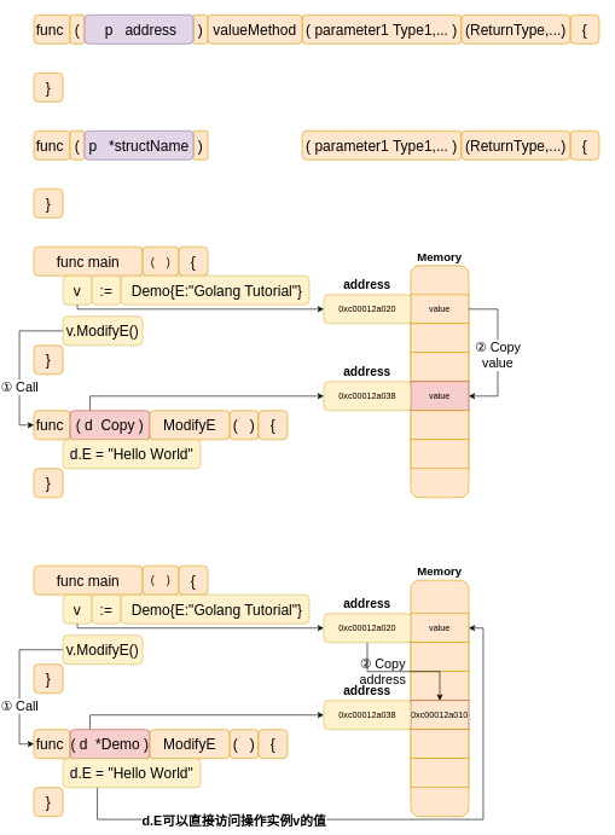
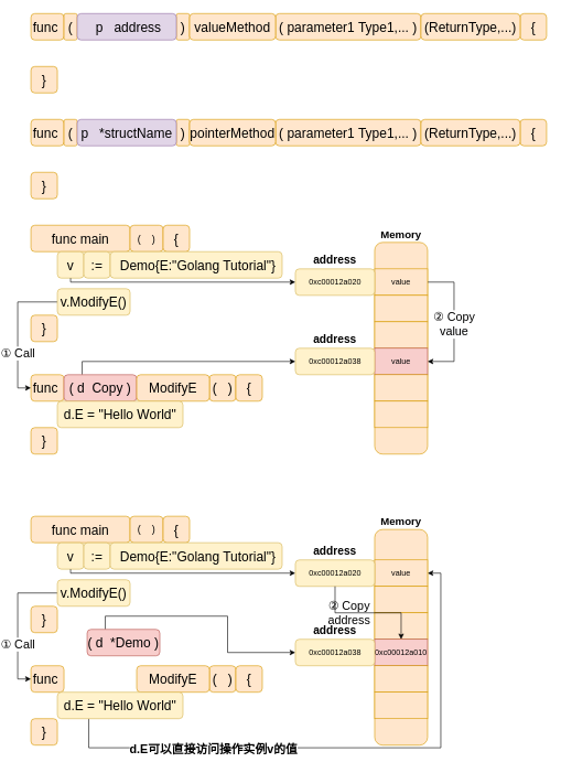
  <mxCell id="0" />
  <mxCell id="1" parent="0" />
  <mxCell id="2" value="&lt;font style=&quot;font-size: 20px&quot;&gt;func&amp;nbsp;&lt;/font&gt;" style="rounded=1;whiteSpace=wrap;html=1;fontSize=15;fillColor=#ffe6cc;strokeColor=#d79b00;" parent="1" vertex="1"><mxGeometry x="40" y="20" width="50" height="40" as="geometry" /></mxCell>
  <mxCell id="3" value="&lt;font style=&quot;font-size: 20px&quot;&gt;( parameter1 Type1,... )&lt;/font&gt;" style="rounded=1;whiteSpace=wrap;html=1;fontSize=15;fillColor=#ffe6cc;strokeColor=#d79b00;" parent="1" vertex="1"><mxGeometry x="410" y="20" width="220" height="40" as="geometry" /></mxCell>
  <mxCell id="4" value="&lt;font style=&quot;font-size: 20px&quot;&gt;{&lt;/font&gt;" style="rounded=1;whiteSpace=wrap;html=1;fontSize=15;fillColor=#ffe6cc;strokeColor=#d79b00;" parent="1" vertex="1"><mxGeometry x="780" y="20" width="40" height="40" as="geometry" /></mxCell>
  <mxCell id="5" value="&lt;font style=&quot;font-size: 20px&quot;&gt;}&lt;/font&gt;" style="rounded=1;whiteSpace=wrap;html=1;fontSize=15;fillColor=#ffe6cc;strokeColor=#d79b00;" parent="1" vertex="1"><mxGeometry x="40" y="100" width="40" height="40" as="geometry" /></mxCell>
  <mxCell id="6" value="&lt;span style=&quot;font-size: 20px&quot;&gt;(&lt;/span&gt;" style="rounded=1;whiteSpace=wrap;html=1;fontSize=15;fillColor=#ffe6cc;strokeColor=#d79b00;" parent="1" vertex="1"><mxGeometry x="90" y="20" width="20" height="40" as="geometry" /></mxCell>
  <mxCell id="7" value="&lt;span style=&quot;font-size: 20px&quot;&gt;)&lt;/span&gt;" style="rounded=1;whiteSpace=wrap;html=1;fontSize=15;fillColor=#ffe6cc;strokeColor=#d79b00;" parent="1" vertex="1"><mxGeometry x="260" y="20" width="20" height="40" as="geometry" /></mxCell>
  <mxCell id="8" value="&lt;font style=&quot;font-size: 20px&quot;&gt;&amp;nbsp;p&amp;nbsp; &amp;nbsp;address&lt;/font&gt;" style="rounded=1;whiteSpace=wrap;html=1;fontSize=15;fillColor=#e1d5e7;strokeColor=#9673a6;" parent="1" vertex="1"><mxGeometry x="110" y="20" width="150" height="40" as="geometry" /></mxCell>
  <mxCell id="9" value="&lt;font style=&quot;font-size: 20px&quot;&gt;valueMethod&lt;/font&gt;" style="rounded=1;whiteSpace=wrap;html=1;fontSize=15;fillColor=#ffe6cc;strokeColor=#d79b00;" parent="1" vertex="1"><mxGeometry x="280" y="20" width="130" height="40" as="geometry" /></mxCell>
  <mxCell id="10" value="&lt;font style=&quot;font-size: 20px&quot;&gt;(ReturnType,...)&lt;/font&gt;" style="rounded=1;whiteSpace=wrap;html=1;fontSize=15;fillColor=#ffe6cc;strokeColor=#d79b00;" parent="1" vertex="1"><mxGeometry x="630" y="20" width="150" height="40" as="geometry" /></mxCell>
  <mxCell id="11" value="&lt;font style=&quot;font-size: 20px&quot;&gt;func&amp;nbsp;&lt;/font&gt;" style="rounded=1;whiteSpace=wrap;html=1;fontSize=15;fillColor=#ffe6cc;strokeColor=#d79b00;" parent="1" vertex="1"><mxGeometry x="40" y="180" width="50" height="40" as="geometry" /></mxCell>
  <mxCell id="12" value="&lt;font style=&quot;font-size: 20px&quot;&gt;( parameter1 Type1,... )&lt;/font&gt;" style="rounded=1;whiteSpace=wrap;html=1;fontSize=15;fillColor=#ffe6cc;strokeColor=#d79b00;" parent="1" vertex="1"><mxGeometry x="410" y="180" width="220" height="40" as="geometry" /></mxCell>
  <mxCell id="13" value="&lt;font style=&quot;font-size: 20px&quot;&gt;{&lt;/font&gt;" style="rounded=1;whiteSpace=wrap;html=1;fontSize=15;fillColor=#ffe6cc;strokeColor=#d79b00;" parent="1" vertex="1"><mxGeometry x="780" y="180" width="40" height="40" as="geometry" /></mxCell>
  <mxCell id="14" value="&lt;font style=&quot;font-size: 20px&quot;&gt;}&lt;/font&gt;" style="rounded=1;whiteSpace=wrap;html=1;fontSize=15;fillColor=#ffe6cc;strokeColor=#d79b00;" parent="1" vertex="1"><mxGeometry x="40" y="260" width="40" height="40" as="geometry" /></mxCell>
  <mxCell id="15" value="&lt;span style=&quot;font-size: 20px&quot;&gt;(&lt;/span&gt;" style="rounded=1;whiteSpace=wrap;html=1;fontSize=15;fillColor=#ffe6cc;strokeColor=#d79b00;" parent="1" vertex="1"><mxGeometry x="90" y="180" width="20" height="40" as="geometry" /></mxCell>
  <mxCell id="16" value="&lt;span style=&quot;font-size: 20px&quot;&gt;)&lt;/span&gt;" style="rounded=1;whiteSpace=wrap;html=1;fontSize=15;fillColor=#ffe6cc;strokeColor=#d79b00;" parent="1" vertex="1"><mxGeometry x="260" y="180" width="20" height="40" as="geometry" /></mxCell>
  <mxCell id="17" value="&lt;font style=&quot;font-size: 20px&quot;&gt;p&amp;nbsp; &amp;nbsp;*structName&lt;/font&gt;" style="rounded=1;whiteSpace=wrap;html=1;fontSize=15;fillColor=#e1d5e7;strokeColor=#9673a6;" parent="1" vertex="1"><mxGeometry x="110" y="180" width="150" height="40" as="geometry" /></mxCell>
+ <mxCell id="18" value="&lt;font style=&quot;font-size: 20px&quot;&gt;pointerMethod&lt;/font&gt;" style="rounded=1;whiteSpace=wrap;html=1;fontSize=15;fillColor=#ffe6cc;strokeColor=#d79b00;" parent="1" vertex="1"><mxGeometry x="280" y="180" width="130" height="40" as="geometry" /></mxCell>
  <mxCell id="19" value="&lt;font style=&quot;font-size: 20px&quot;&gt;(ReturnType,...)&lt;/font&gt;" style="rounded=1;whiteSpace=wrap;html=1;fontSize=15;fillColor=#ffe6cc;strokeColor=#d79b00;" parent="1" vertex="1"><mxGeometry x="630" y="180" width="150" height="40" as="geometry" /></mxCell>
  <mxCell id="20" value="&lt;b&gt;&lt;font style=&quot;font-size: 16px&quot;&gt;Memory&lt;/font&gt;&lt;/b&gt;" style="rounded=1;whiteSpace=wrap;html=1;fillColor=#ffe6cc;strokeColor=#d79b00;labelPosition=center;verticalLabelPosition=top;align=center;verticalAlign=bottom;" parent="1" vertex="1"><mxGeometry x="560" y="366" width="80" height="320" as="geometry" /></mxCell>
  <mxCell id="21" value="&lt;font style=&quot;font-size: 18px&quot;&gt;② Copy&lt;span style=&quot;background-color: rgb(255 , 255 , 255)&quot;&gt;&lt;br&gt;&lt;/span&gt;&lt;/font&gt;&lt;span style=&quot;background-color: rgb(248 , 249 , 250)&quot;&gt;&lt;font style=&quot;font-size: 18px&quot;&gt;value&lt;/font&gt;&lt;/span&gt;" style="edgeStyle=orthogonalEdgeStyle;rounded=0;orthogonalLoop=1;jettySize=auto;html=1;exitX=1;exitY=0.5;exitDx=0;exitDy=0;entryX=1;entryY=0.5;entryDx=0;entryDy=0;" parent="1" source="22" target="25" edge="1"><mxGeometry x="0.04" relative="1" as="geometry"><Array as="points"><mxPoint x="680" y="426" /><mxPoint x="680" y="546" /></Array><mxPoint as="offset" /></mxGeometry></mxCell>
  <mxCell id="22" value="value" style="rounded=0;whiteSpace=wrap;html=1;fillColor=#ffe6cc;strokeColor=#d79b00;" parent="1" vertex="1"><mxGeometry x="560" y="406" width="80" height="40" as="geometry" /></mxCell>
  <mxCell id="23" value="" style="rounded=0;whiteSpace=wrap;html=1;fillColor=#ffe6cc;strokeColor=#d79b00;" parent="1" vertex="1"><mxGeometry x="560" y="446" width="80" height="40" as="geometry" /></mxCell>
  <mxCell id="24" value="" style="rounded=0;whiteSpace=wrap;html=1;fillColor=#ffe6cc;strokeColor=#d79b00;" parent="1" vertex="1"><mxGeometry x="560" y="486" width="80" height="40" as="geometry" /></mxCell>
  <mxCell id="25" value="value" style="rounded=0;whiteSpace=wrap;html=1;fillColor=#f8cecc;strokeColor=#b85450;" parent="1" vertex="1"><mxGeometry x="560" y="526" width="80" height="40" as="geometry" /></mxCell>
  <mxCell id="26" value="" style="group" parent="1" vertex="1" connectable="0"><mxGeometry x="440" y="406" width="120" height="40" as="geometry" /></mxCell>
  <mxCell id="27" value="&lt;b&gt;&lt;font style=&quot;font-size: 17px&quot;&gt;address&lt;/font&gt;&lt;/b&gt;" style="rounded=1;whiteSpace=wrap;html=1;fillColor=#fff2cc;strokeColor=#d6b656;labelPosition=center;verticalLabelPosition=top;align=center;verticalAlign=bottom;" parent="26" vertex="1"><mxGeometry width="120" height="40" as="geometry" /></mxCell>
  <mxCell id="28" value="&lt;span&gt;0xc00012a020&lt;/span&gt;" style="text;html=1;align=center;verticalAlign=middle;resizable=0;points=[];autosize=1;strokeColor=none;" parent="26" vertex="1"><mxGeometry x="15" y="10" width="90" height="20" as="geometry" /></mxCell>
  <mxCell id="29" value="" style="group" parent="1" vertex="1" connectable="0"><mxGeometry x="440" y="526" width="120" height="40" as="geometry" /></mxCell>
  <mxCell id="30" value="&lt;b&gt;&lt;font style=&quot;font-size: 17px&quot;&gt;address&lt;/font&gt;&lt;/b&gt;" style="rounded=1;whiteSpace=wrap;html=1;fillColor=#fff2cc;strokeColor=#d6b656;labelPosition=center;verticalLabelPosition=top;align=center;verticalAlign=bottom;" parent="29" vertex="1"><mxGeometry width="120" height="40" as="geometry" /></mxCell>
  <mxCell id="31" value="&lt;span&gt;0xc00012a038&lt;/span&gt;" style="text;html=1;align=center;verticalAlign=middle;resizable=0;points=[];autosize=1;strokeColor=none;" parent="29" vertex="1"><mxGeometry x="15" y="10" width="90" height="20" as="geometry" /></mxCell>
  <mxCell id="32" value="" style="rounded=0;whiteSpace=wrap;html=1;fillColor=#ffe6cc;strokeColor=#d79b00;" parent="1" vertex="1"><mxGeometry x="560" y="566" width="80" height="40" as="geometry" /></mxCell>
  <mxCell id="33" value="" style="rounded=0;whiteSpace=wrap;html=1;fillColor=#ffe6cc;strokeColor=#d79b00;" parent="1" vertex="1"><mxGeometry x="560" y="606" width="80" height="40" as="geometry" /></mxCell>
  <mxCell id="34" value="&lt;font style=&quot;font-size: 20px&quot;&gt;func&amp;nbsp;&lt;/font&gt;" style="rounded=1;whiteSpace=wrap;html=1;fontSize=15;fillColor=#ffe6cc;strokeColor=#d79b00;" parent="1" vertex="1"><mxGeometry x="40" y="1006" width="50" height="40" as="geometry" /></mxCell>
  <mxCell id="35" value="&lt;font style=&quot;font-size: 20px&quot;&gt;(&amp;nbsp; &amp;nbsp;)&lt;/font&gt;" style="rounded=1;whiteSpace=wrap;html=1;fontSize=15;fillColor=#ffe6cc;strokeColor=#d79b00;" parent="1" vertex="1"><mxGeometry x="310" y="1006" width="40" height="40" as="geometry" /></mxCell>
  <mxCell id="36" value="&lt;font style=&quot;font-size: 20px&quot;&gt;{&lt;/font&gt;" style="rounded=1;whiteSpace=wrap;html=1;fontSize=15;fillColor=#ffe6cc;strokeColor=#d79b00;" parent="1" vertex="1"><mxGeometry x="350" y="1006" width="40" height="40" as="geometry" /></mxCell>
  <mxCell id="37" style="edgeStyle=orthogonalEdgeStyle;rounded=0;orthogonalLoop=1;jettySize=auto;html=1;exitX=0.25;exitY=0;exitDx=0;exitDy=0;" parent="1" source="38" target="63" edge="1"><mxGeometry relative="1" as="geometry" /></mxCell>
- <mxCell id="38" value="&lt;font style=&quot;font-size: 20px&quot;&gt;( d&amp;nbsp; *Demo )&lt;/font&gt;" style="rounded=1;whiteSpace=wrap;html=1;fontSize=15;fillColor=#f8cecc;strokeColor=#b85450;" parent="1" vertex="1"><mxGeometry x="90" y="1006" width="110" height="40" as="geometry" /></mxCell>
+ <mxCell id="38" value="&lt;font style=&quot;font-size: 20px&quot;&gt;( d&amp;nbsp; *Demo )&lt;/font&gt;" style="rounded=1;whiteSpace=wrap;html=1;fontSize=15;fillColor=#f8cecc;strokeColor=#b85450;" parent="1" vertex="1"><mxGeometry x="125" y="951" width="110" height="40" as="geometry" /></mxCell>
  <mxCell id="39" value="&lt;font style=&quot;font-size: 20px&quot;&gt;ModifyE&lt;/font&gt;" style="rounded=1;whiteSpace=wrap;html=1;fontSize=15;fillColor=#ffe6cc;strokeColor=#d79b00;" parent="1" vertex="1"><mxGeometry x="200" y="1006" width="110" height="40" as="geometry" /></mxCell>
  <mxCell id="40" value="&lt;font style=&quot;font-size: 20px&quot;&gt;}&lt;/font&gt;" style="rounded=1;whiteSpace=wrap;html=1;fontSize=15;fillColor=#ffe6cc;strokeColor=#d79b00;" parent="1" vertex="1"><mxGeometry x="40" y="1086" width="40" height="40" as="geometry" /></mxCell>
  <mxCell id="41" style="edgeStyle=orthogonalEdgeStyle;rounded=0;orthogonalLoop=1;jettySize=auto;html=1;exitX=0.25;exitY=1;exitDx=0;exitDy=0;entryX=1;entryY=0.5;entryDx=0;entryDy=0;strokeWidth=1;" parent="1" source="43" target="55" edge="1"><mxGeometry relative="1" as="geometry"><Array as="points"><mxPoint x="128" y="1130" /><mxPoint x="660" y="1130" /><mxPoint x="660" y="866" /></Array></mxGeometry></mxCell>
  <mxCell id="42" value="&lt;font style=&quot;font-size: 18px&quot;&gt;&lt;b&gt;d.E可以直接访问操作实例v的值&lt;/b&gt;&lt;/font&gt;" style="edgeLabel;html=1;align=center;verticalAlign=middle;resizable=0;points=[];" parent="41" vertex="1" connectable="0"><mxGeometry x="-0.46" y="-1" relative="1" as="geometry"><mxPoint as="offset" /></mxGeometry></mxCell>
  <mxCell id="43" value="&lt;font style=&quot;font-size: 20px&quot;&gt;d.E = &quot;Hello World&quot;&lt;/font&gt;" style="rounded=1;whiteSpace=wrap;html=1;fontSize=15;fillColor=#fff2cc;strokeColor=#d6b656;" parent="1" vertex="1"><mxGeometry x="80" y="1046" width="190" height="40" as="geometry" /></mxCell>
  <mxCell id="44" value="&lt;font style=&quot;font-size: 20px&quot;&gt;func main&lt;/font&gt;" style="rounded=1;whiteSpace=wrap;html=1;fontSize=15;fillColor=#ffe6cc;strokeColor=#d79b00;" parent="1" vertex="1"><mxGeometry x="40" y="780" width="150" height="40" as="geometry" /></mxCell>
  <mxCell id="45" value="(&amp;nbsp; &amp;nbsp; )" style="rounded=1;whiteSpace=wrap;html=1;fontSize=15;fillColor=#ffe6cc;strokeColor=#d79b00;" parent="1" vertex="1"><mxGeometry x="190" y="780" width="50" height="40" as="geometry" /></mxCell>
  <mxCell id="46" value="&lt;font style=&quot;font-size: 20px&quot;&gt;{&lt;/font&gt;" style="rounded=1;whiteSpace=wrap;html=1;fontSize=15;fillColor=#ffe6cc;strokeColor=#d79b00;" parent="1" vertex="1"><mxGeometry x="240" y="780" width="40" height="40" as="geometry" /></mxCell>
  <mxCell id="47" value="&lt;font style=&quot;font-size: 20px&quot;&gt;}&lt;/font&gt;" style="rounded=1;whiteSpace=wrap;html=1;fontSize=15;fillColor=#ffe6cc;strokeColor=#d79b00;" parent="1" vertex="1"><mxGeometry x="40" y="916" width="40" height="40" as="geometry" /></mxCell>
  <mxCell id="48" value="&lt;span style=&quot;font-size: 20px&quot;&gt;v&lt;/span&gt;" style="rounded=1;whiteSpace=wrap;html=1;fontSize=15;fillColor=#fff2cc;strokeColor=#d6b656;" parent="1" vertex="1"><mxGeometry x="80" y="820" width="40" height="40" as="geometry" /></mxCell>
  <mxCell id="49" value="&lt;span style=&quot;font-size: 20px&quot;&gt;:=&lt;/span&gt;" style="rounded=1;whiteSpace=wrap;html=1;fontSize=15;fillColor=#fff2cc;strokeColor=#d6b656;" parent="1" vertex="1"><mxGeometry x="120" y="820" width="40" height="40" as="geometry" /></mxCell>
  <mxCell id="50" style="edgeStyle=orthogonalEdgeStyle;rounded=0;orthogonalLoop=1;jettySize=auto;html=1;exitX=0.5;exitY=1;exitDx=0;exitDy=0;" parent="1" source="48" target="60" edge="1"><mxGeometry relative="1" as="geometry"><Array as="points"><mxPoint x="100" y="866" /></Array></mxGeometry></mxCell>
  <mxCell id="51" value="&lt;span style=&quot;font-size: 20px&quot;&gt;&amp;nbsp;Demo{E:&quot;Golang Tutorial&lt;/span&gt;&lt;span style=&quot;font-size: 20px&quot;&gt;&quot;}&lt;/span&gt;" style="rounded=1;whiteSpace=wrap;html=1;fontSize=15;fillColor=#fff2cc;strokeColor=#d6b656;" parent="1" vertex="1"><mxGeometry x="160" y="820" width="260" height="40" as="geometry" /></mxCell>
  <mxCell id="52" value="&lt;font style=&quot;font-size: 18px&quot;&gt;① Call&lt;/font&gt;" style="edgeStyle=orthogonalEdgeStyle;rounded=0;orthogonalLoop=1;jettySize=auto;html=1;exitX=0;exitY=0.5;exitDx=0;exitDy=0;entryX=0;entryY=0.5;entryDx=0;entryDy=0;" parent="1" source="53" target="34" edge="1"><mxGeometry x="0.312" relative="1" as="geometry"><Array as="points"><mxPoint x="20" y="896" /><mxPoint x="20" y="1026" /></Array><mxPoint as="offset" /></mxGeometry></mxCell>
  <mxCell id="53" value="&lt;span style=&quot;font-size: 20px&quot;&gt;v.ModifyE()&lt;/span&gt;" style="rounded=1;whiteSpace=wrap;html=1;fontSize=15;fillColor=#fff2cc;strokeColor=#d6b656;" parent="1" vertex="1"><mxGeometry x="80" y="876" width="110" height="40" as="geometry" /></mxCell>
  <mxCell id="54" value="&lt;b&gt;&lt;font style=&quot;font-size: 16px&quot;&gt;Memory&lt;/font&gt;&lt;/b&gt;" style="rounded=1;whiteSpace=wrap;html=1;fillColor=#ffe6cc;strokeColor=#d79b00;labelPosition=center;verticalLabelPosition=top;align=center;verticalAlign=bottom;" parent="1" vertex="1"><mxGeometry x="560" y="800" width="80" height="326" as="geometry" /></mxCell>
  <mxCell id="55" value="&lt;span&gt;value&lt;/span&gt;" style="rounded=0;whiteSpace=wrap;html=1;fillColor=#ffe6cc;strokeColor=#d79b00;" parent="1" vertex="1"><mxGeometry x="560" y="846" width="80" height="40" as="geometry" /></mxCell>
  <mxCell id="56" value="" style="rounded=0;whiteSpace=wrap;html=1;fillColor=#ffe6cc;strokeColor=#d79b00;" parent="1" vertex="1"><mxGeometry x="560" y="886" width="80" height="40" as="geometry" /></mxCell>
  <mxCell id="57" value="" style="rounded=0;whiteSpace=wrap;html=1;fillColor=#ffe6cc;strokeColor=#d79b00;" parent="1" vertex="1"><mxGeometry x="560" y="926" width="80" height="40" as="geometry" /></mxCell>
- <mxCell id="58" value="0xc00012a010" style="rounded=0;whiteSpace=wrap;html=1;fillColor=#ffe6cc;strokeColor=#b85450;" parent="1" vertex="1"><mxGeometry x="560" y="966" width="80" height="40" as="geometry" /></mxCell>
+ <mxCell id="58" value="0xc00012a010" style="rounded=0;whiteSpace=wrap;html=1;fillColor=#f8cecc;strokeColor=#b85450;" parent="1" vertex="1"><mxGeometry x="560" y="966" width="80" height="40" as="geometry" /></mxCell>
  <mxCell id="59" value="" style="group" parent="1" vertex="1" connectable="0"><mxGeometry x="440" y="846" width="120" height="40" as="geometry" /></mxCell>
  <mxCell id="60" value="&lt;b&gt;&lt;font style=&quot;font-size: 17px&quot;&gt;address&lt;/font&gt;&lt;/b&gt;" style="rounded=1;whiteSpace=wrap;html=1;fillColor=#fff2cc;strokeColor=#d6b656;labelPosition=center;verticalLabelPosition=top;align=center;verticalAlign=bottom;" parent="59" vertex="1"><mxGeometry width="120" height="40" as="geometry" /></mxCell>
  <mxCell id="61" value="&lt;span&gt;0xc00012a020&lt;/span&gt;" style="text;html=1;align=center;verticalAlign=middle;resizable=0;points=[];autosize=1;strokeColor=none;" parent="59" vertex="1"><mxGeometry x="15" y="10" width="90" height="20" as="geometry" /></mxCell>
  <mxCell id="62" value="" style="group" parent="1" vertex="1" connectable="0"><mxGeometry x="440" y="966" width="120" height="40" as="geometry" /></mxCell>
  <mxCell id="63" value="&lt;b&gt;&lt;font style=&quot;font-size: 17px&quot;&gt;address&lt;/font&gt;&lt;/b&gt;" style="rounded=1;whiteSpace=wrap;html=1;fillColor=#fff2cc;strokeColor=#d6b656;labelPosition=center;verticalLabelPosition=top;align=center;verticalAlign=bottom;" parent="62" vertex="1"><mxGeometry width="120" height="40" as="geometry" /></mxCell>
  <mxCell id="64" value="&lt;span&gt;0xc00012a038&lt;/span&gt;" style="text;html=1;align=center;verticalAlign=middle;resizable=0;points=[];autosize=1;strokeColor=none;" parent="62" vertex="1"><mxGeometry x="15" y="10" width="90" height="20" as="geometry" /></mxCell>
  <mxCell id="65" value="" style="rounded=0;whiteSpace=wrap;html=1;fillColor=#ffe6cc;strokeColor=#d79b00;" parent="1" vertex="1"><mxGeometry x="560" y="1006" width="80" height="40" as="geometry" /></mxCell>
  <mxCell id="66" value="" style="rounded=0;whiteSpace=wrap;html=1;fillColor=#ffe6cc;strokeColor=#d79b00;" parent="1" vertex="1"><mxGeometry x="560" y="1046" width="80" height="40" as="geometry" /></mxCell>
  <mxCell id="67" style="edgeStyle=orthogonalEdgeStyle;rounded=0;orthogonalLoop=1;jettySize=auto;html=1;exitX=0.5;exitY=1;exitDx=0;exitDy=0;strokeWidth=1;" parent="1" source="60" target="58" edge="1"><mxGeometry relative="1" as="geometry" /></mxCell>
  <mxCell id="68" value="&lt;font style=&quot;font-size: 18px&quot;&gt;② Copy&lt;br&gt;&lt;/font&gt;&lt;span style=&quot;font-size: 18px&quot;&gt;address&lt;/span&gt;" style="edgeLabel;html=1;align=center;verticalAlign=middle;resizable=0;points=[];labelBackgroundColor=none;" parent="67" vertex="1" connectable="0"><mxGeometry x="-0.244" y="3" relative="1" as="geometry"><mxPoint x="-8" y="3" as="offset" /></mxGeometry></mxCell>
  <mxCell id="69" value="&lt;font style=&quot;font-size: 20px&quot;&gt;func&amp;nbsp;&lt;/font&gt;" style="rounded=1;whiteSpace=wrap;html=1;fontSize=15;fillColor=#ffe6cc;strokeColor=#d79b00;" parent="1" vertex="1"><mxGeometry x="40" y="566" width="50" height="40" as="geometry" /></mxCell>
  <mxCell id="70" value="&lt;font style=&quot;font-size: 20px&quot;&gt;(&amp;nbsp; &amp;nbsp;)&lt;/font&gt;" style="rounded=1;whiteSpace=wrap;html=1;fontSize=15;fillColor=#ffe6cc;strokeColor=#d79b00;" parent="1" vertex="1"><mxGeometry x="310" y="566" width="40" height="40" as="geometry" /></mxCell>
  <mxCell id="71" value="&lt;font style=&quot;font-size: 20px&quot;&gt;{&lt;/font&gt;" style="rounded=1;whiteSpace=wrap;html=1;fontSize=15;fillColor=#ffe6cc;strokeColor=#d79b00;" parent="1" vertex="1"><mxGeometry x="350" y="566" width="40" height="40" as="geometry" /></mxCell>
  <mxCell id="72" style="edgeStyle=orthogonalEdgeStyle;rounded=0;orthogonalLoop=1;jettySize=auto;html=1;exitX=0.25;exitY=0;exitDx=0;exitDy=0;" parent="1" source="73" edge="1"><mxGeometry relative="1" as="geometry"><mxPoint x="440" y="546" as="targetPoint" /><Array as="points"><mxPoint x="118" y="546" /></Array></mxGeometry></mxCell>
  <mxCell id="73" value="&lt;font style=&quot;font-size: 20px&quot;&gt;( d&amp;nbsp; Copy )&lt;/font&gt;" style="rounded=1;whiteSpace=wrap;html=1;fontSize=15;fillColor=#f8cecc;strokeColor=#b85450;" parent="1" vertex="1"><mxGeometry x="90" y="566" width="110" height="40" as="geometry" /></mxCell>
  <mxCell id="74" value="&lt;font style=&quot;font-size: 20px&quot;&gt;ModifyE&lt;/font&gt;" style="rounded=1;whiteSpace=wrap;html=1;fontSize=15;fillColor=#ffe6cc;strokeColor=#d79b00;" parent="1" vertex="1"><mxGeometry x="200" y="566" width="110" height="40" as="geometry" /></mxCell>
  <mxCell id="75" value="&lt;font style=&quot;font-size: 20px&quot;&gt;}&lt;/font&gt;" style="rounded=1;whiteSpace=wrap;html=1;fontSize=15;fillColor=#ffe6cc;strokeColor=#d79b00;" parent="1" vertex="1"><mxGeometry x="40" y="646" width="40" height="40" as="geometry" /></mxCell>
  <mxCell id="76" value="&lt;font style=&quot;font-size: 20px&quot;&gt;d.E = &quot;Hello World&quot;&lt;/font&gt;" style="rounded=1;whiteSpace=wrap;html=1;fontSize=15;fillColor=#fff2cc;strokeColor=#d6b656;" parent="1" vertex="1"><mxGeometry x="80" y="606" width="190" height="40" as="geometry" /></mxCell>
  <mxCell id="77" value="&lt;font style=&quot;font-size: 20px&quot;&gt;func main&lt;/font&gt;" style="rounded=1;whiteSpace=wrap;html=1;fontSize=15;fillColor=#ffe6cc;strokeColor=#d79b00;" parent="1" vertex="1"><mxGeometry x="40" y="340" width="150" height="40" as="geometry" /></mxCell>
  <mxCell id="78" value="(&amp;nbsp; &amp;nbsp; )" style="rounded=1;whiteSpace=wrap;html=1;fontSize=15;fillColor=#ffe6cc;strokeColor=#d79b00;" parent="1" vertex="1"><mxGeometry x="190" y="340" width="50" height="40" as="geometry" /></mxCell>
  <mxCell id="79" value="&lt;font style=&quot;font-size: 20px&quot;&gt;{&lt;/font&gt;" style="rounded=1;whiteSpace=wrap;html=1;fontSize=15;fillColor=#ffe6cc;strokeColor=#d79b00;" parent="1" vertex="1"><mxGeometry x="240" y="340" width="40" height="40" as="geometry" /></mxCell>
  <mxCell id="80" value="&lt;font style=&quot;font-size: 20px&quot;&gt;}&lt;/font&gt;" style="rounded=1;whiteSpace=wrap;html=1;fontSize=15;fillColor=#ffe6cc;strokeColor=#d79b00;" parent="1" vertex="1"><mxGeometry x="40" y="476" width="40" height="40" as="geometry" /></mxCell>
  <mxCell id="81" value="&lt;span style=&quot;font-size: 20px&quot;&gt;v&lt;/span&gt;" style="rounded=1;whiteSpace=wrap;html=1;fontSize=15;fillColor=#fff2cc;strokeColor=#d6b656;" parent="1" vertex="1"><mxGeometry x="80" y="380" width="40" height="40" as="geometry" /></mxCell>
  <mxCell id="82" value="&lt;span style=&quot;font-size: 20px&quot;&gt;:=&lt;/span&gt;" style="rounded=1;whiteSpace=wrap;html=1;fontSize=15;fillColor=#fff2cc;strokeColor=#d6b656;" parent="1" vertex="1"><mxGeometry x="120" y="380" width="40" height="40" as="geometry" /></mxCell>
  <mxCell id="83" style="edgeStyle=orthogonalEdgeStyle;rounded=0;orthogonalLoop=1;jettySize=auto;html=1;exitX=0.5;exitY=1;exitDx=0;exitDy=0;" parent="1" source="81" edge="1"><mxGeometry relative="1" as="geometry"><Array as="points"><mxPoint x="100" y="426" /></Array><mxPoint x="440" y="426" as="targetPoint" /></mxGeometry></mxCell>
  <mxCell id="84" value="&lt;span style=&quot;font-size: 20px&quot;&gt;&amp;nbsp;Demo{E:&quot;Golang Tutorial&lt;/span&gt;&lt;span style=&quot;font-size: 20px&quot;&gt;&quot;}&lt;/span&gt;" style="rounded=1;whiteSpace=wrap;html=1;fontSize=15;fillColor=#fff2cc;strokeColor=#d6b656;" parent="1" vertex="1"><mxGeometry x="160" y="380" width="260" height="40" as="geometry" /></mxCell>
  <mxCell id="85" value="&lt;font style=&quot;font-size: 18px&quot;&gt;① Call&lt;/font&gt;" style="edgeStyle=orthogonalEdgeStyle;rounded=0;orthogonalLoop=1;jettySize=auto;html=1;exitX=0;exitY=0.5;exitDx=0;exitDy=0;entryX=0;entryY=0.5;entryDx=0;entryDy=0;" parent="1" source="86" target="69" edge="1"><mxGeometry x="0.312" relative="1" as="geometry"><Array as="points"><mxPoint x="20" y="456" /><mxPoint x="20" y="586" /></Array><mxPoint as="offset" /></mxGeometry></mxCell>
  <mxCell id="86" value="&lt;span style=&quot;font-size: 20px&quot;&gt;v.ModifyE()&lt;/span&gt;" style="rounded=1;whiteSpace=wrap;html=1;fontSize=15;fillColor=#fff2cc;strokeColor=#d6b656;" parent="1" vertex="1"><mxGeometry x="80" y="436" width="110" height="40" as="geometry" /></mxCell>
